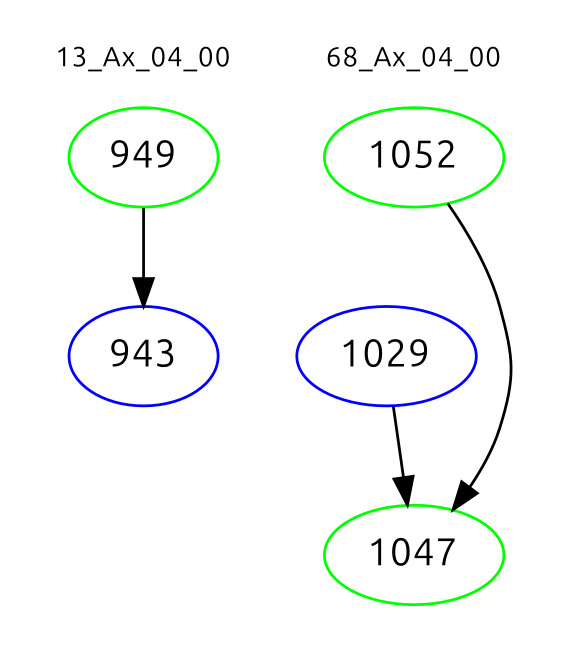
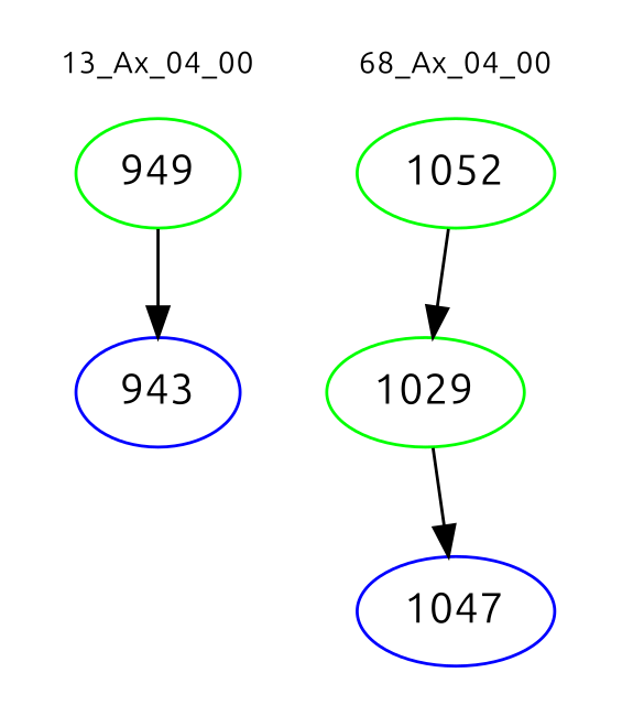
  digraph {
    fontname=Ubuntu
    node [color=blue fontname=Ubuntu]
    edge [color=black fontname=Ubuntu]
    n1 [color=green label=949]
    n2 [label=943]
    n3 [color=green label=1052]
-   n4 [label=1029]
-   n5 [color=green label=1047]
+   n4 [color=green label=1029]
+   n5 [label=1047]
    subgraph cluster_1 {
      color=white
      fontsize=10
      label="13_Ax_04_00"
      n1
      n2
    }
    subgraph cluster_2 {
      color=white
      fontsize=10
      label="68_Ax_04_00"
      n3
      n4
      n5
    }
    n1 -> n2
-   n3 -> n5
+   n3 -> n4
    n4 -> n5
  }
